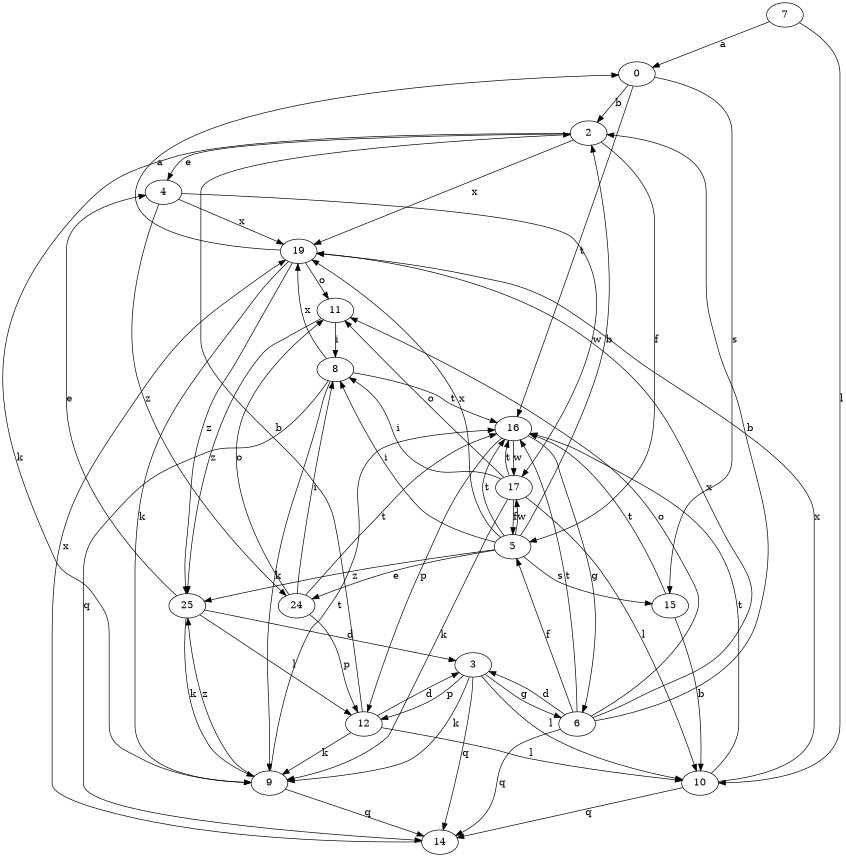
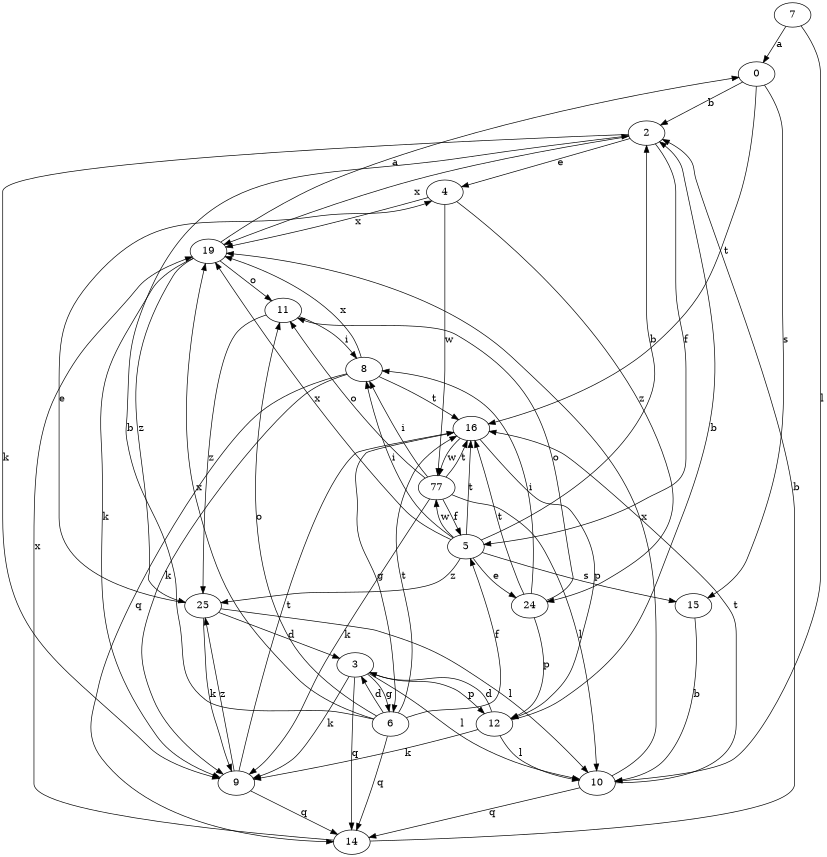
  strict digraph {
    0
    2
    15
    16
    4
    5
    9
    19
-   17
+   17 [label=77]
    24
    10
    6
    12
    8
    25
    14
    11
    3
    7
    0 -> 2 [label=b]
    0 -> 15 [label=s]
    0 -> 16 [label=t]
    2 -> 4 [label=e]
    2 -> 5 [label=f]
    2 -> 9 [label=k]
    2 -> 19 [label=x]
-   15 -> 16 [label=t]
    15 -> 10 [label=b]
    16 -> 17 [label=w]
    16 -> 6 [label=g]
    16 -> 12 [label=p]
    4 -> 19 [label=x]
    4 -> 17 [label=w]
    4 -> 24 [label=z]
    5 -> 2 [label=b]
    5 -> 15 [label=s]
    5 -> 16 [label=t]
    5 -> 19 [label=x]
    5 -> 17 [label=w]
    5 -> 24 [label=e]
    5 -> 8 [label=i]
    5 -> 25 [label=z]
    9 -> 16 [label=t]
    9 -> 25 [label=z]
    9 -> 14 [label=q]
    19 -> 0 [label=a]
    19 -> 9 [label=k]
    19 -> 25 [label=z]
    19 -> 11 [label=o]
    17 -> 16 [label=t]
    17 -> 5 [label=f]
    17 -> 9 [label=k]
    17 -> 10 [label=l]
    17 -> 8 [label=i]
    17 -> 11 [label=o]
    24 -> 16 [label=t]
    24 -> 12 [label=p]
    24 -> 8 [label=i]
    24 -> 11 [label=o]
    10 -> 16 [label=t]
    10 -> 19 [label=x]
    10 -> 14 [label=q]
    6 -> 2 [label=b]
    6 -> 16 [label=t]
    6 -> 5 [label=f]
    6 -> 19 [label=x]
    6 -> 14 [label=q]
    6 -> 11 [label=o]
    6 -> 3 [label=d]
    12 -> 2 [label=b]
    12 -> 9 [label=k]
    12 -> 10 [label=l]
    12 -> 3 [label=d]
    8 -> 16 [label=t]
    8 -> 9 [label=k]
    8 -> 19 [label=x]
    8 -> 14 [label=q]
    25 -> 4 [label=e]
    25 -> 9 [label=k]
-   25 -> 12 [label=l]
+   25 -> 10 [label=l]
    25 -> 3 [label=d]
+   14 -> 2 [label=b]
    14 -> 19 [label=x]
    11 -> 8 [label=i]
    11 -> 25 [label=z]
    3 -> 9 [label=k]
    3 -> 10 [label=l]
    3 -> 6 [label=g]
    3 -> 12 [label=p]
    3 -> 14 [label=q]
    7 -> 0 [label=a]
    7 -> 10 [label=l]
  }
